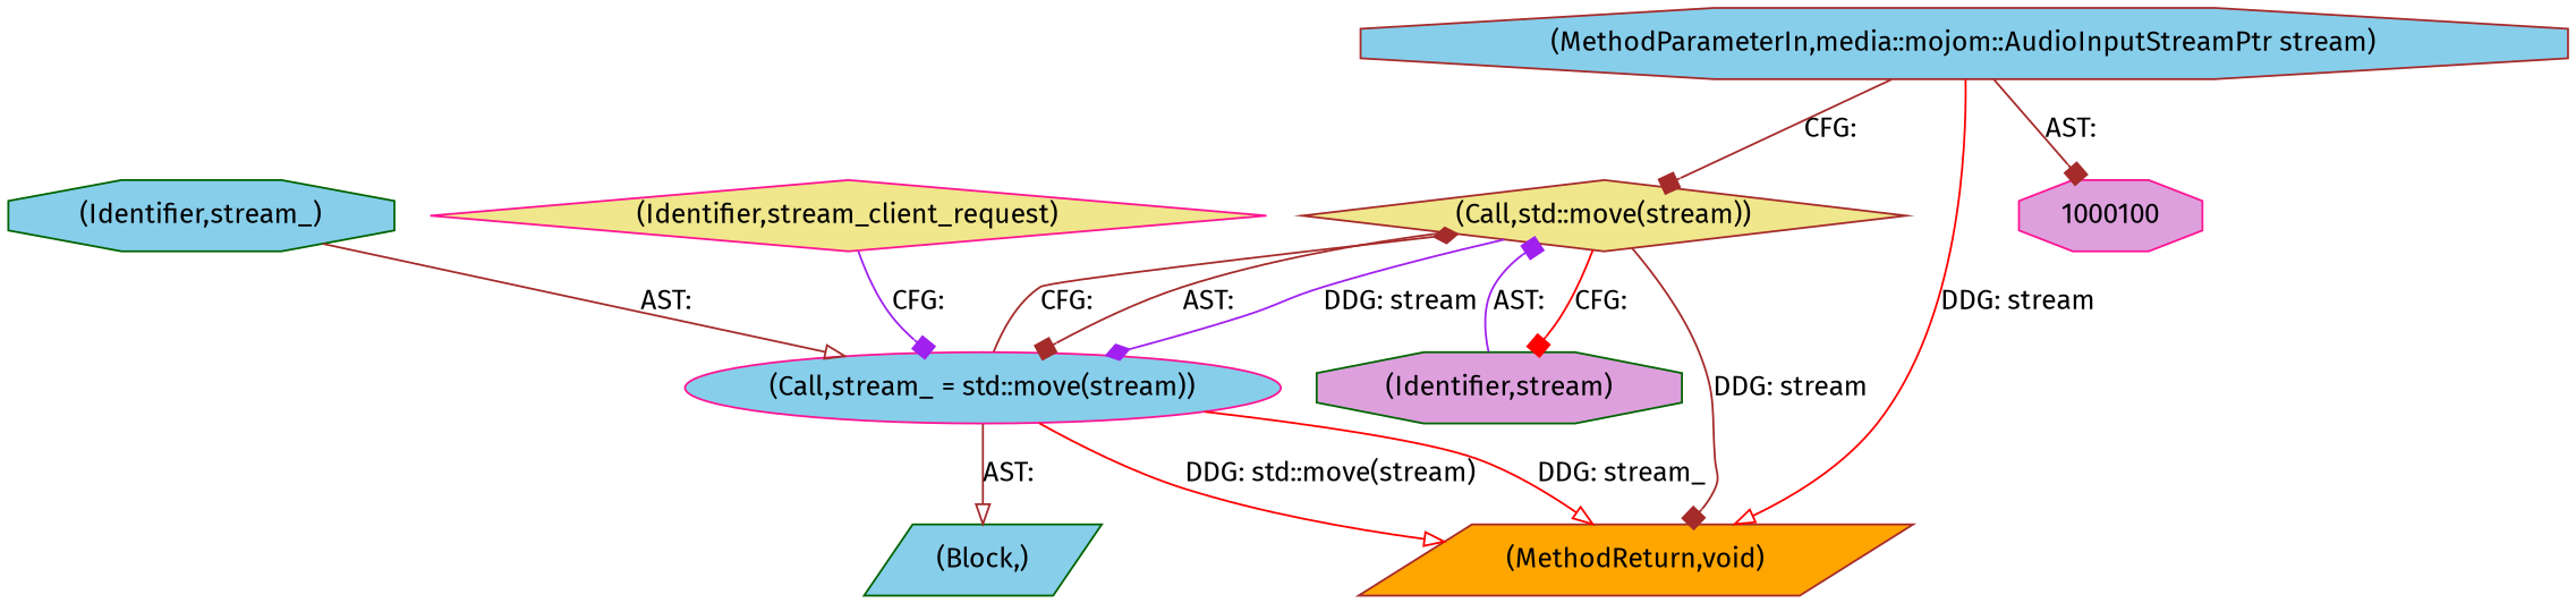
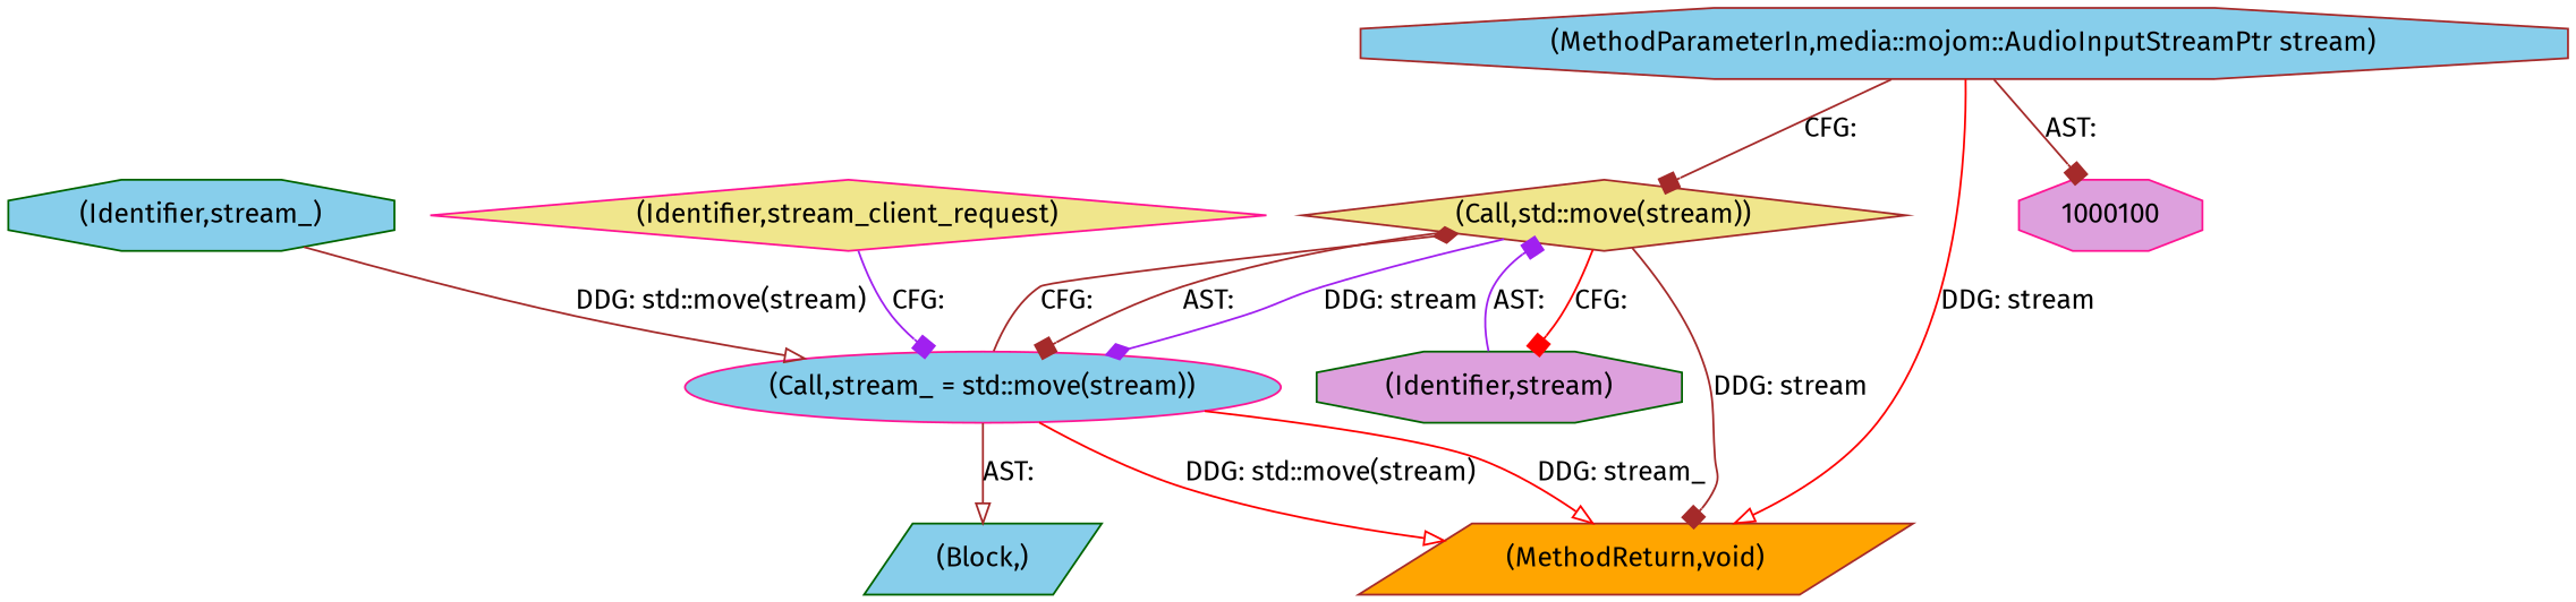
  digraph {
    fontname="Fira Sans"
    node [color=brown fillcolor=skyblue fontname="Fira Sans" shape=octagon style=filled]
    edge [arrowhead=box color=brown fontname="Fira Sans"]
    n1 [fillcolor=khaki label="(Call,std::move(stream))" shape=diamond]
    n2 [color=deeppink label="(Call,stream_ = std::move(stream))" shape=ellipse]
    n3 [fillcolor=orange label="(MethodReturn,void)" shape=parallelogram]
    n4 [color=darkgreen fillcolor=plum label="(Identifier,stream)"]
    n5 [color=darkgreen label="(Block,)" shape=parallelogram]
    n6 [label="(MethodParameterIn,media::mojom::AudioInputStreamPtr stream)"]
    1000100 [color=deeppink fillcolor=plum]
    n8 [color=darkgreen label="(Identifier,stream_)"]
    n9 [color=deeppink fillcolor=khaki label="(Identifier,stream_client_request)" shape=diamond]
    n1 -> n2 [label="AST: "]
    n1 -> n2 [arrowhead=diamond color=purple label="DDG: stream"]
    n1 -> n3 [label="DDG: stream"]
    n1 -> n4 [color=red label="CFG: "]
    n2 -> n1 [arrowhead=diamond label="CFG: "]
    n2 -> n3 [arrowhead=onormal color=red label="DDG: std::move(stream)"]
    n2 -> n3 [arrowhead=onormal color=red label="DDG: stream_"]
    n2 -> n5 [arrowhead=onormal label="AST: "]
    n4 -> n1 [color=purple label="AST: "]
    n6 -> n1 [label="CFG: "]
    n6 -> n3 [arrowhead=onormal color=red label="DDG: stream"]
    n6 -> 1000100 [label="AST: "]
-   n8 -> n2 [arrowhead=onormal label="AST: "]
+   n8 -> n2 [arrowhead=onormal label="DDG: std::move(stream)"]
    n9 -> n2 [color=purple label="CFG: "]
  }
